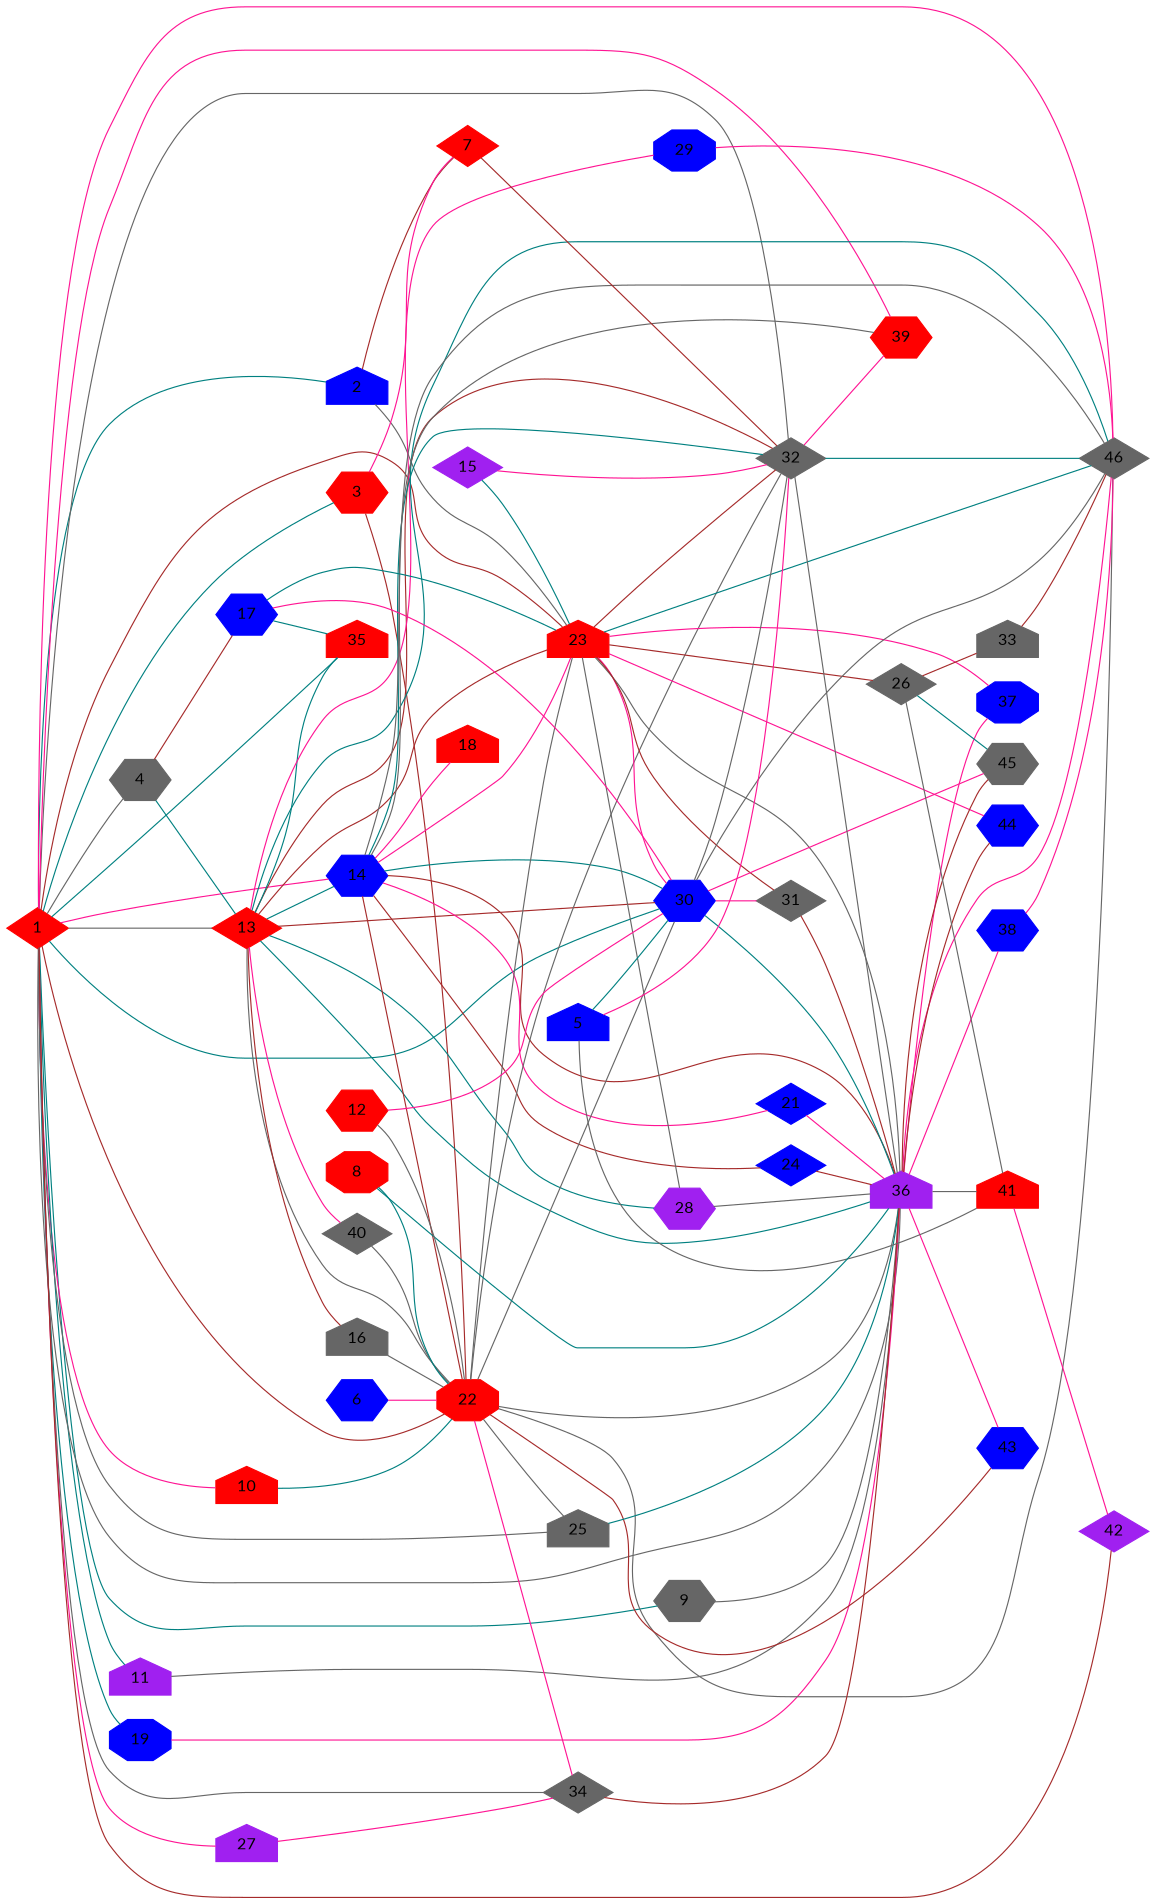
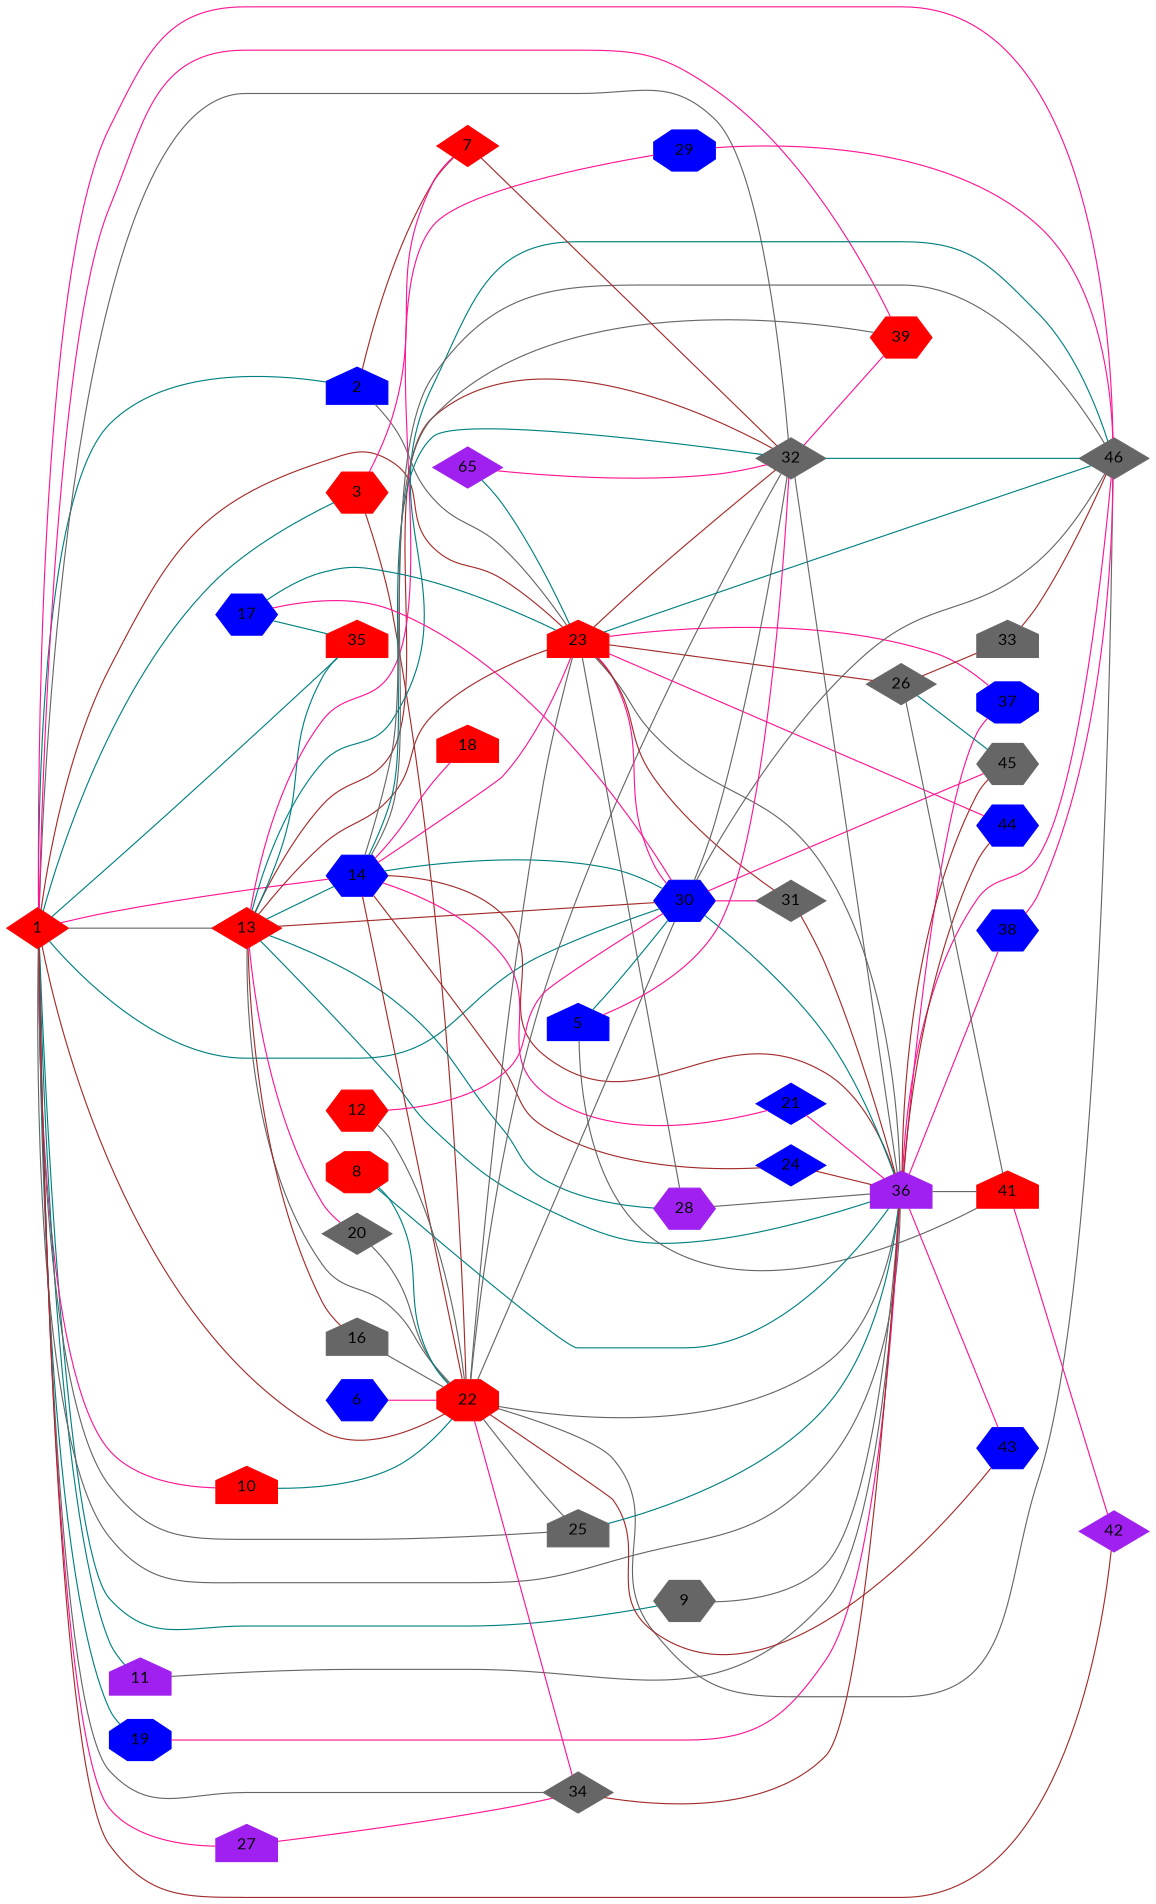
  graph {
    fontname=Lato
    rankdir=LR
    node [color=blue fontname=Lato shape=hexagon style=filled]
    edge [color=deeppink fontname=Lato weight=1.0]
    1 [color=red shape=diamond]
    2 [shape=house]
    3 [color=red]
-   4 [color=gray40]
    9 [color=gray40]
    10 [color=red shape=house]
    11 [color=purple shape=house]
    13 [color=red shape=diamond]
    14
    19 [shape=octagon]
    22 [color=red shape=octagon]
    23 [color=red shape=house]
    25 [color=gray40 shape=house]
    27 [color=purple shape=house]
    30
    32 [color=gray40 shape=diamond]
    34 [color=gray40 shape=diamond]
    35 [color=red shape=house]
    36 [color=purple shape=house]
    39 [color=red]
    42 [color=purple shape=diamond]
    46 [color=gray40 shape=diamond]
    7 [color=red shape=diamond]
    17
    16 [color=gray40 shape=house]
-   20 [color=gray40 shape=diamond label=40]
+   20 [color=gray40 shape=diamond]
    28 [color=purple]
    29 [shape=octagon]
    18 [color=red shape=house]
    21 [shape=diamond]
    24 [shape=diamond]
    43
    26 [color=gray40 shape=diamond]
    31 [color=gray40 shape=diamond]
    37 [shape=octagon]
    44
    45 [color=gray40]
    41 [color=red shape=house]
    38
    5 [shape=house]
    6
    8 [color=red shape=octagon]
    12 [color=red]
-   15 [color=purple shape=diamond]
+   15 [color=purple shape=diamond label=65]
    33 [color=gray40 shape=house]
    1 -- 2 [color=teal]
    1 -- 3 [color=teal]
-   1 -- 4 [color=gray40]
    1 -- 9 [color=teal]
    1 -- 10
    1 -- 11 [color=teal]
    1 -- 13 [color=gray40 weight=2.0]
    1 -- 14 [weight=2.0]
    1 -- 19 [color=teal]
    1 -- 22 [color=brown weight=3.0]
    1 -- 23 [color=brown weight=3.0]
    1 -- 25 [color=gray40]
    1 -- 27
    1 -- 30 [color=teal weight=3.0]
    1 -- 32 [color=gray40 weight=3.0]
    1 -- 34 [color=gray40]
    1 -- 35 [color=teal]
    1 -- 36 [color=gray40 weight=3.0]
    1 -- 39
    1 -- 42 [color=brown]
    1 -- 46 [weight=3.0]
    2 -- 23 [color=gray40]
    2 -- 7 [color=brown]
    3 -- 22 [color=brown]
    3 -- 7
-   4 -- 13 [color=teal]
-   4 -- 17 [color=brown]
    9 -- 36 [color=gray40]
    10 -- 22 [color=teal]
    11 -- 36 [color=gray40]
    13 -- 14 [color=teal]
    13 -- 22 [color=gray40]
    13 -- 23 [color=brown]
    13 -- 30 [color=brown weight=2.0]
    13 -- 32 [color=brown]
    13 -- 35 [color=teal]
    13 -- 36 [color=teal]
    13 -- 46 [color=teal]
    13 -- 16 [color=brown]
    13 -- 20
    13 -- 28 [color=teal]
    13 -- 29
    14 -- 22 [color=brown]
    14 -- 23
    14 -- 30 [color=teal]
    14 -- 32 [color=teal]
    14 -- 36 [color=brown]
    14 -- 39 [color=gray40]
    14 -- 46 [color=gray40 weight=2.0]
    14 -- 18
    14 -- 21
    14 -- 24 [color=brown]
    19 -- 36
    22 -- 23 [color=gray40]
    22 -- 25 [color=gray40]
    22 -- 30 [color=gray40]
    22 -- 32 [color=gray40]
    22 -- 34
    22 -- 36 [color=gray40]
    22 -- 46 [color=gray40]
    22 -- 43 [color=brown]
    23 -- 30
    23 -- 32 [color=brown]
    23 -- 36 [color=gray40]
    23 -- 46 [color=teal]
    23 -- 28 [color=gray40]
    23 -- 26 [color=brown weight=2.0]
    23 -- 31 [color=brown]
    23 -- 37
    23 -- 44 [weight=2.0]
    25 -- 36 [color=teal]
    27 -- 34
    30 -- 32 [color=gray40]
    30 -- 36 [color=teal]
    30 -- 46 [color=gray40]
    30 -- 31
    30 -- 45
    32 -- 36 [color=gray40]
    32 -- 39
    32 -- 46 [color=teal]
    34 -- 36 [color=brown]
    36 -- 46
    36 -- 43
    36 -- 37
    36 -- 44 [color=brown]
    36 -- 45 [color=brown]
    36 -- 41 [color=gray40 weight=2.0]
    36 -- 38
    7 -- 32 [color=brown]
    17 -- 23 [color=teal]
    17 -- 30
    17 -- 35 [color=teal]
    16 -- 22 [color=gray40]
    20 -- 22 [color=gray40]
    28 -- 36 [color=gray40]
    29 -- 46
    21 -- 36 [weight=2.0]
    24 -- 36 [color=brown weight=2.0]
    26 -- 45 [color=teal]
    26 -- 41 [color=gray40]
    26 -- 33 [color=brown]
    31 -- 36 [color=brown]
    41 -- 42
    38 -- 46 [weight=2.0]
    5 -- 30 [color=teal]
    5 -- 32
    5 -- 41 [color=gray40]
    6 -- 22
    8 -- 22 [color=teal]
    8 -- 36 [color=teal]
    12 -- 22 [color=gray40]
    12 -- 30
    15 -- 23 [color=teal]
    15 -- 32
    33 -- 46 [color=brown]
  }
